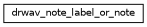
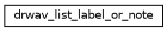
  digraph {
    rankdir=LR
-   n1 [color=black fillcolor=white fontname=Helvetica fontsize=10 height=0.2 label=drwav_note_label_or_note shape=record style=filled width=0.4]
+   n1 [color=black fillcolor=white fontname=Helvetica fontsize=10 height=0.2 label=drwav_list_label_or_note shape=record style=filled width=0.4]
  }
